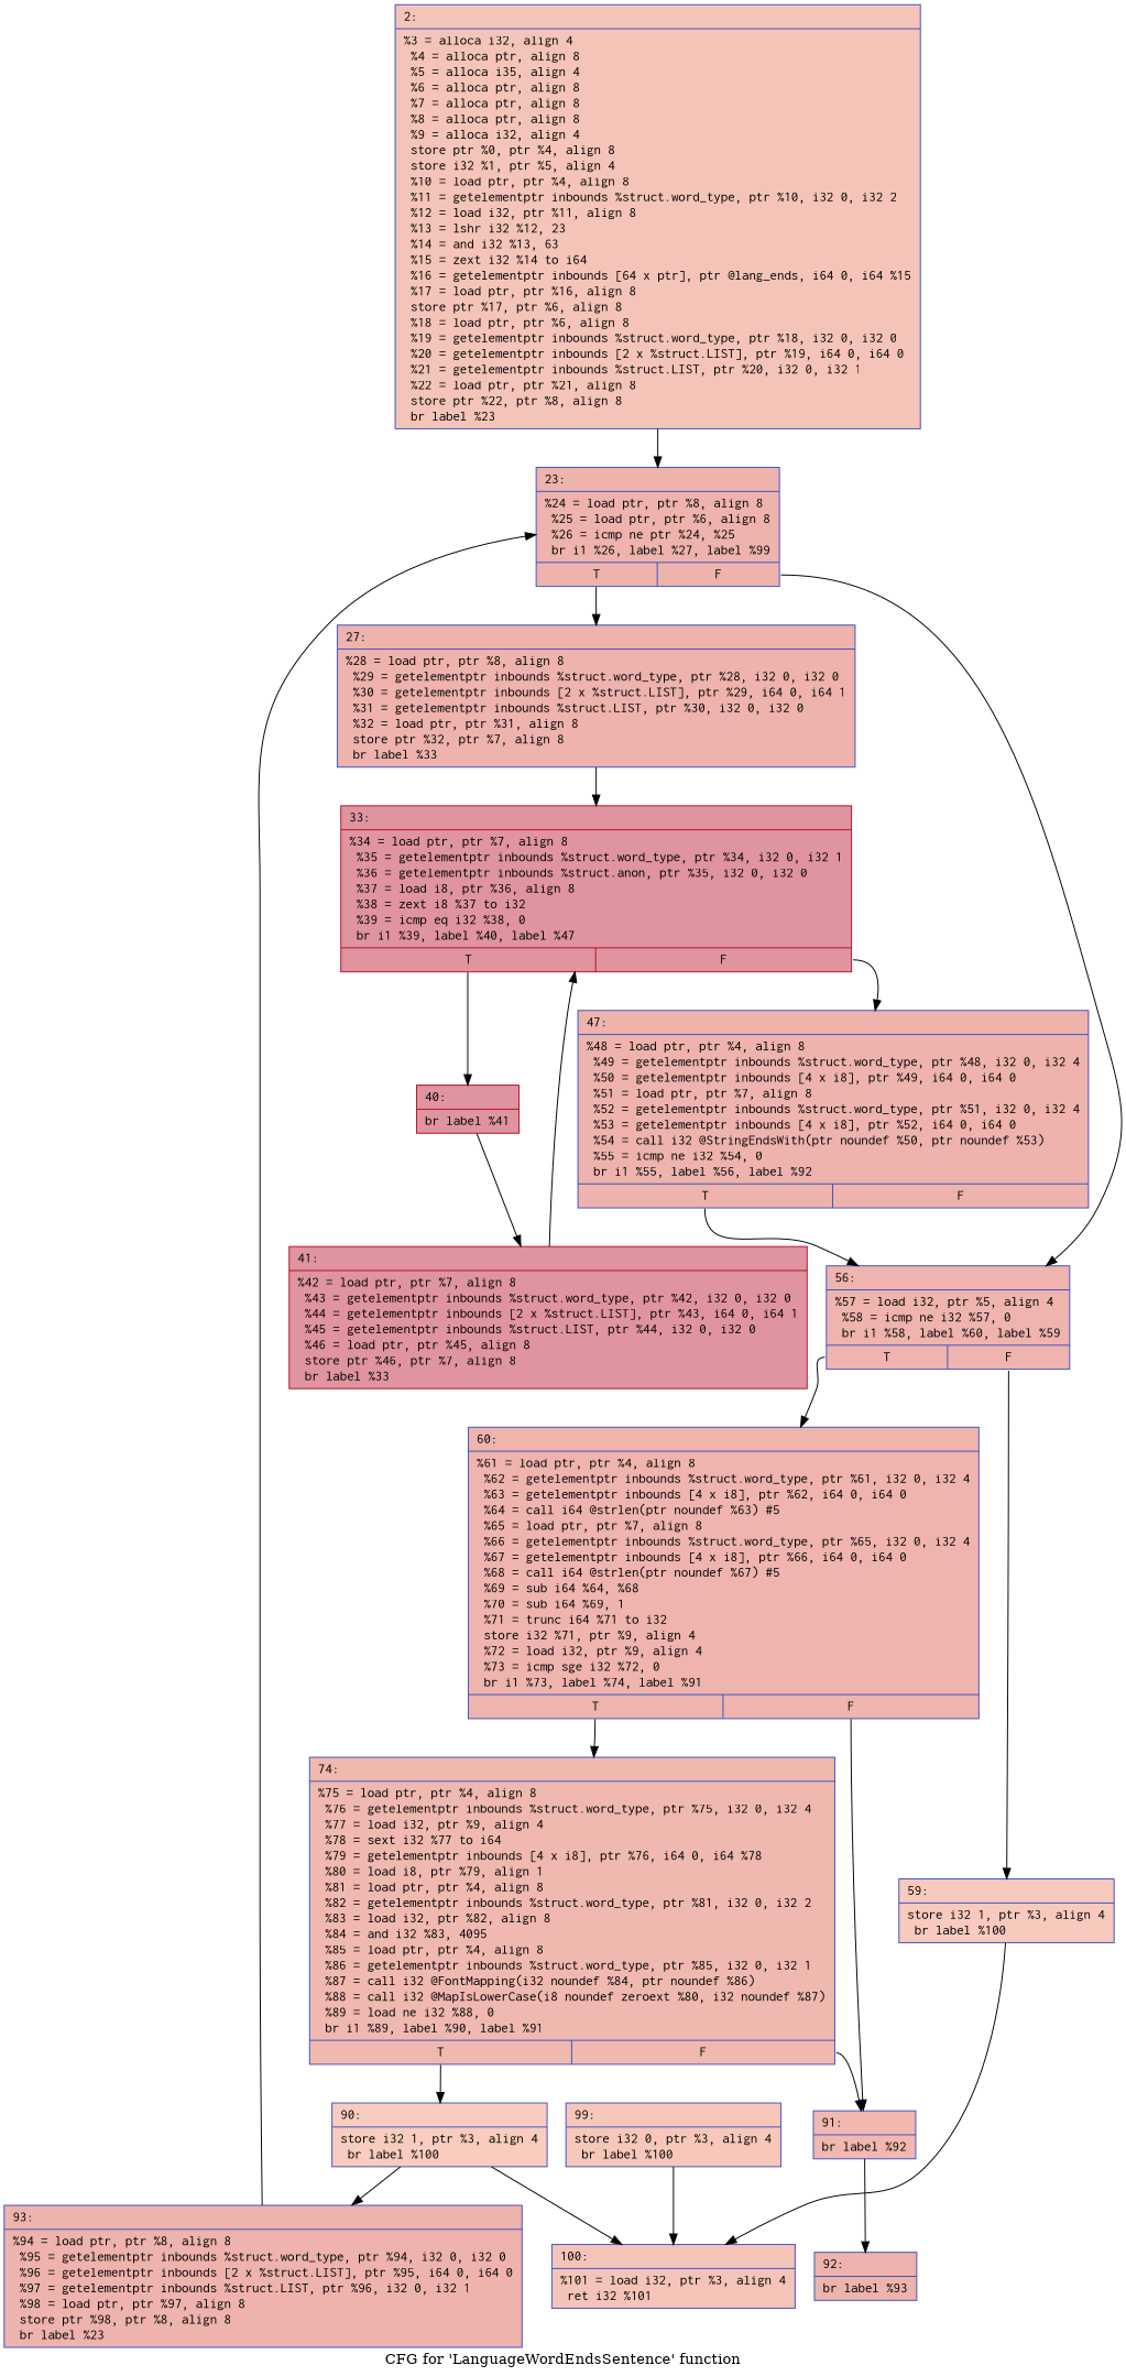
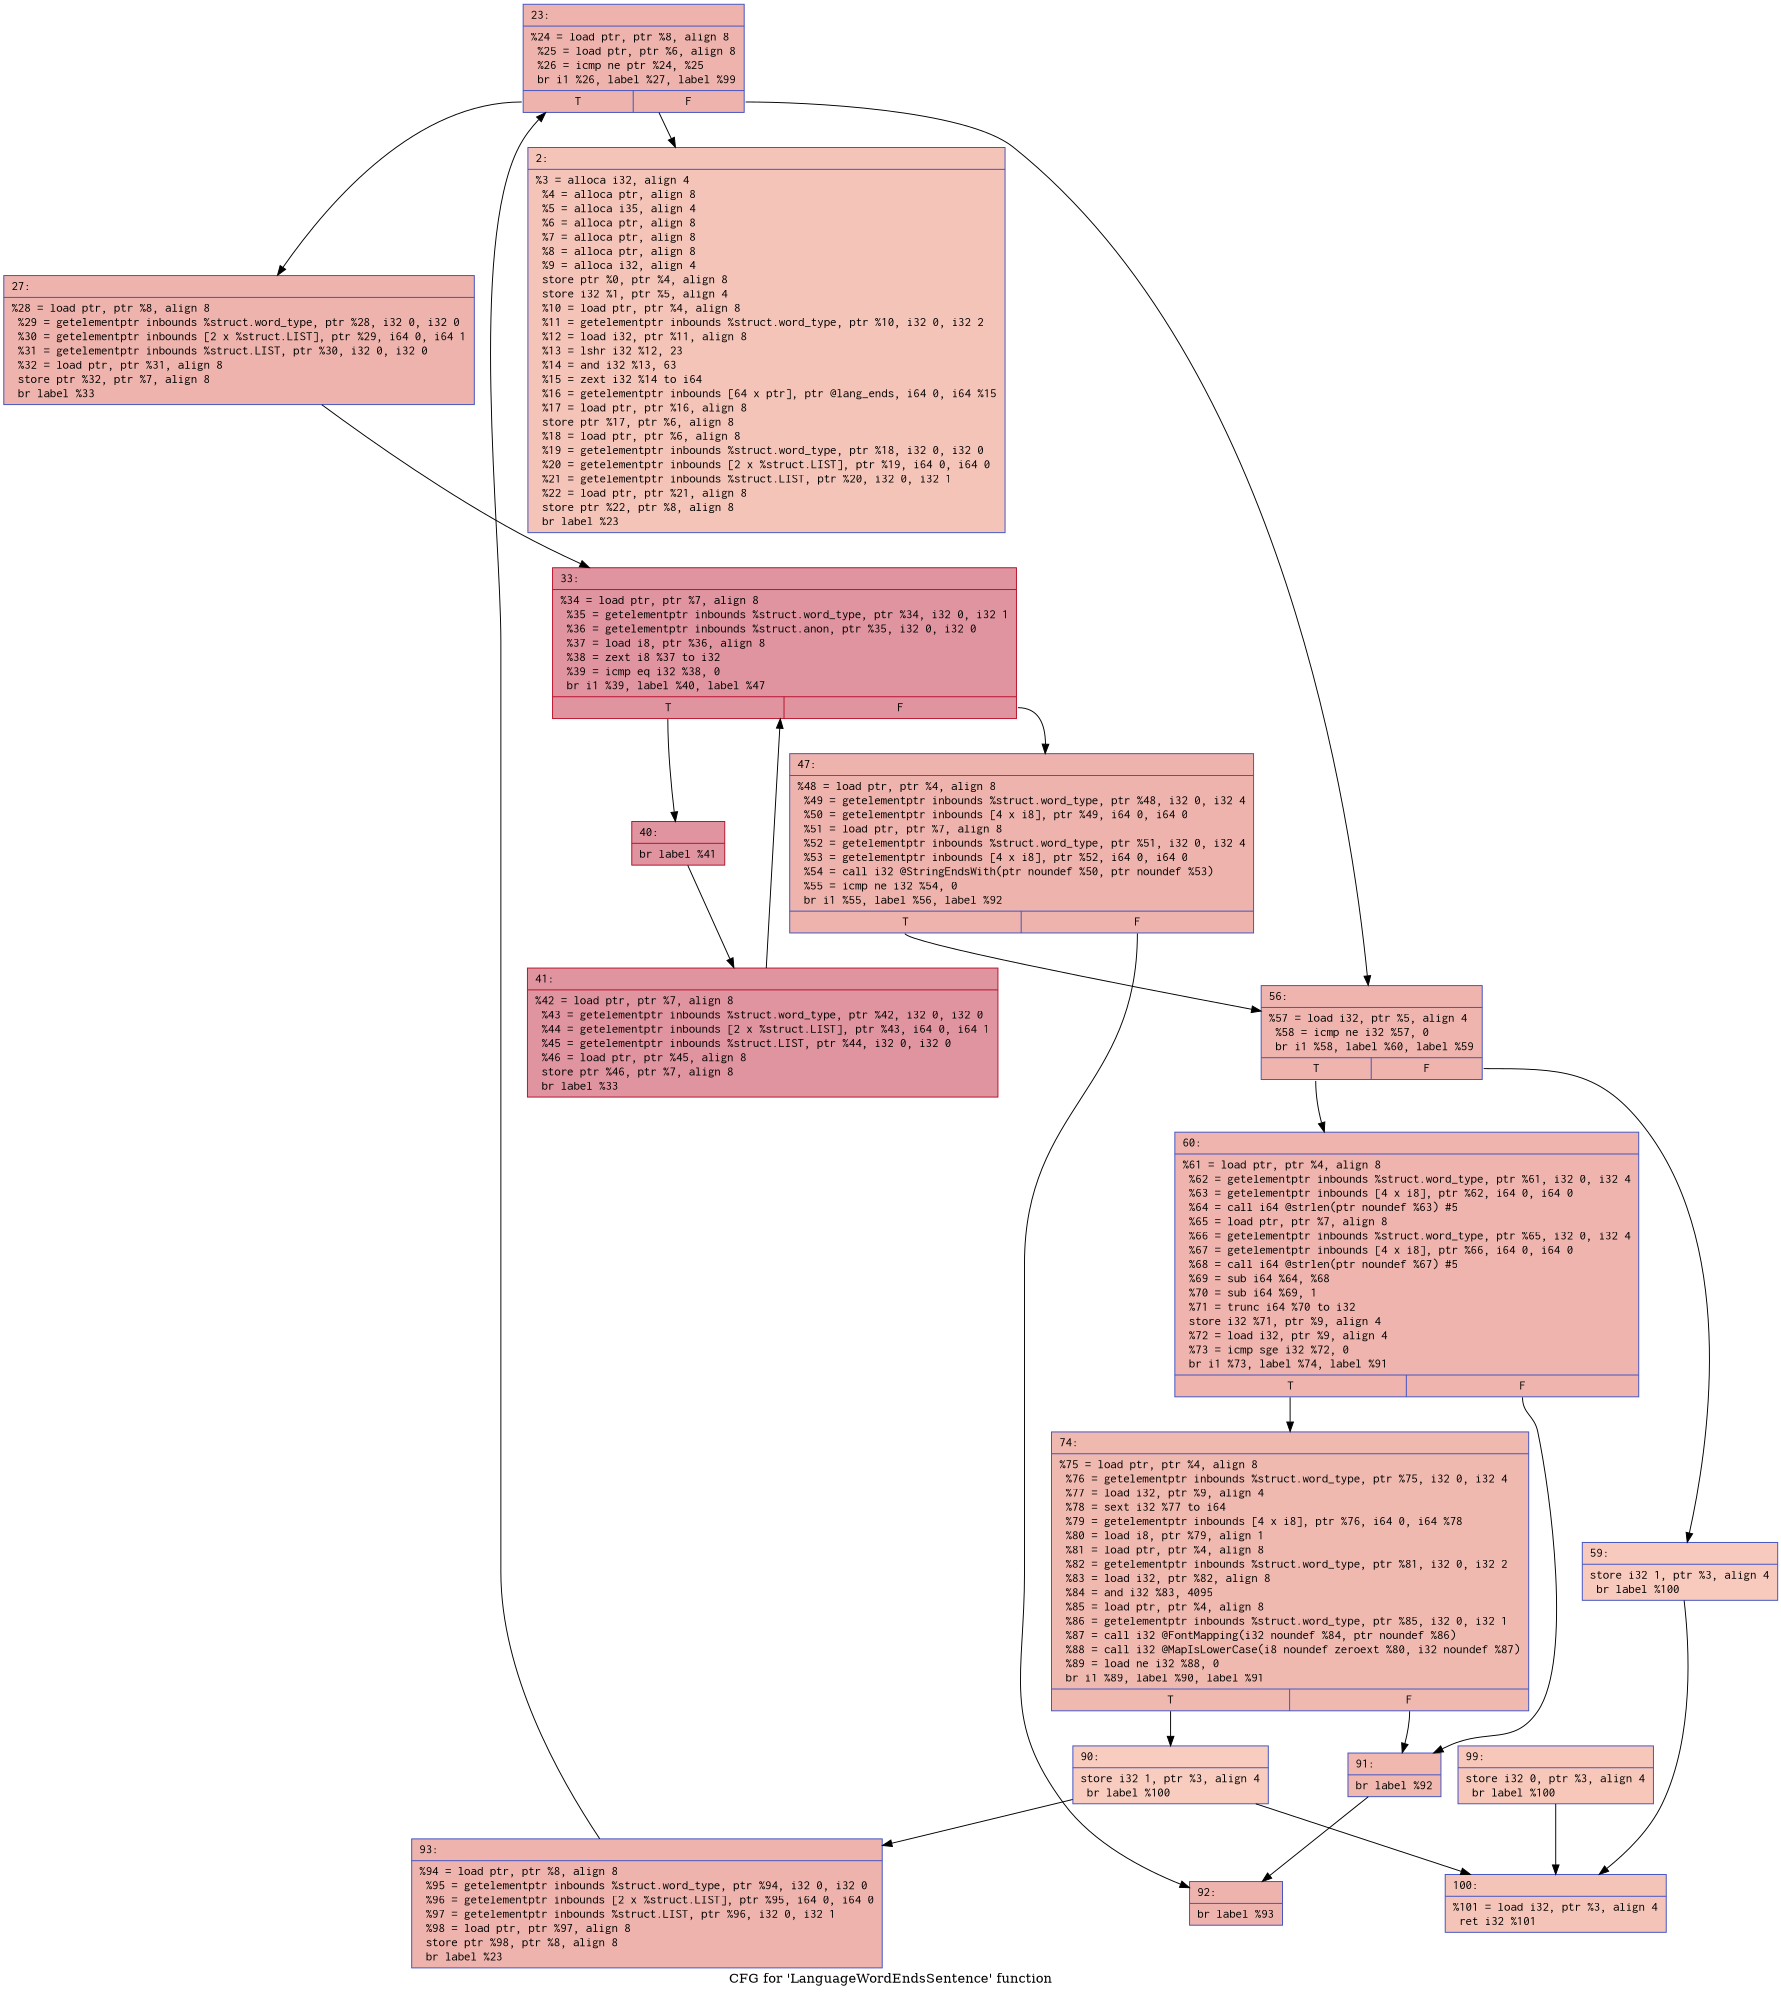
  digraph {
    label="CFG for 'LanguageWordEndsSentence' function"
    node [color="#3d50c3ff" fillcolor="#d6524470" fontname=Courier shape=record style=filled]
    n1 [fillcolor="#e97a5f70" label="{2:\l|  %3 = alloca i32, align 4\l  %4 = alloca ptr, align 8\l  %5 = alloca i35, align 4\l  %6 = alloca ptr, align 8\l  %7 = alloca ptr, align 8\l  %8 = alloca ptr, align 8\l  %9 = alloca i32, align 4\l  store ptr %0, ptr %4, align 8\l  store i32 %1, ptr %5, align 4\l  %10 = load ptr, ptr %4, align 8\l  %11 = getelementptr inbounds %struct.word_type, ptr %10, i32 0, i32 2\l  %12 = load i32, ptr %11, align 8\l  %13 = lshr i32 %12, 23\l  %14 = and i32 %13, 63\l  %15 = zext i32 %14 to i64\l  %16 = getelementptr inbounds [64 x ptr], ptr @lang_ends, i64 0, i64 %15\l  %17 = load ptr, ptr %16, align 8\l  store ptr %17, ptr %6, align 8\l  %18 = load ptr, ptr %6, align 8\l  %19 = getelementptr inbounds %struct.word_type, ptr %18, i32 0, i32 0\l  %20 = getelementptr inbounds [2 x %struct.LIST], ptr %19, i64 0, i64 0\l  %21 = getelementptr inbounds %struct.LIST, ptr %20, i32 0, i32 1\l  %22 = load ptr, ptr %21, align 8\l  store ptr %22, ptr %8, align 8\l  br label %23\l}"]
    n2 [label="{23:\l|  %24 = load ptr, ptr %8, align 8\l  %25 = load ptr, ptr %6, align 8\l  %26 = icmp ne ptr %24, %25\l  br i1 %26, label %27, label %99\l|{<s0>T|<s1>F}}"]
    n3 [label="{27:\l|  %28 = load ptr, ptr %8, align 8\l  %29 = getelementptr inbounds %struct.word_type, ptr %28, i32 0, i32 0\l  %30 = getelementptr inbounds [2 x %struct.LIST], ptr %29, i64 0, i64 1\l  %31 = getelementptr inbounds %struct.LIST, ptr %30, i32 0, i32 0\l  %32 = load ptr, ptr %31, align 8\l  store ptr %32, ptr %7, align 8\l  br label %33\l}"]
    n4 [fillcolor="#d8564670" label="{56:\l|  %57 = load i32, ptr %5, align 4\l  %58 = icmp ne i32 %57, 0\l  br i1 %58, label %60, label %59\l|{<s0>T|<s1>F}}"]
    n5 [color="#b70d28ff" fillcolor="#b70d2870" label="{33:\l|  %34 = load ptr, ptr %7, align 8\l  %35 = getelementptr inbounds %struct.word_type, ptr %34, i32 0, i32 1\l  %36 = getelementptr inbounds %struct.anon, ptr %35, i32 0, i32 0\l  %37 = load i8, ptr %36, align 8\l  %38 = zext i8 %37 to i32\l  %39 = icmp eq i32 %38, 0\l  br i1 %39, label %40, label %47\l|{<s0>T|<s1>F}}"]
    n6 [fillcolor="#ec7f6370" label="{99:\l|  store i32 0, ptr %3, align 4\l  br label %100\l}"]
    n7 [fillcolor="#e97a5f70" label="{100:\l|  %101 = load i32, ptr %3, align 4\l  ret i32 %101\l}"]
    n8 [color="#b70d28ff" fillcolor="#b70d2870" label="{40:\l|  br label %41\l}"]
    n9 [label="{47:\l|  %48 = load ptr, ptr %4, align 8\l  %49 = getelementptr inbounds %struct.word_type, ptr %48, i32 0, i32 4\l  %50 = getelementptr inbounds [4 x i8], ptr %49, i64 0, i64 0\l  %51 = load ptr, ptr %7, align 8\l  %52 = getelementptr inbounds %struct.word_type, ptr %51, i32 0, i32 4\l  %53 = getelementptr inbounds [4 x i8], ptr %52, i64 0, i64 0\l  %54 = call i32 @StringEndsWith(ptr noundef %50, ptr noundef %53)\l  %55 = icmp ne i32 %54, 0\l  br i1 %55, label %56, label %92\l|{<s0>T|<s1>F}}"]
    n10 [color="#b70d28ff" fillcolor="#b70d2870" label="{41:\l|  %42 = load ptr, ptr %7, align 8\l  %43 = getelementptr inbounds %struct.word_type, ptr %42, i32 0, i32 0\l  %44 = getelementptr inbounds [2 x %struct.LIST], ptr %43, i64 0, i64 1\l  %45 = getelementptr inbounds %struct.LIST, ptr %44, i32 0, i32 0\l  %46 = load ptr, ptr %45, align 8\l  store ptr %46, ptr %7, align 8\l  br label %33\l}"]
    n11 [label="{92:\l|  br label %93\l}"]
-   n12 [fillcolor="#d8564670" label="{60:\l|  %61 = load ptr, ptr %4, align 8\l  %62 = getelementptr inbounds %struct.word_type, ptr %61, i32 0, i32 4\l  %63 = getelementptr inbounds [4 x i8], ptr %62, i64 0, i64 0\l  %64 = call i64 @strlen(ptr noundef %63) #5\l  %65 = load ptr, ptr %7, align 8\l  %66 = getelementptr inbounds %struct.word_type, ptr %65, i32 0, i32 4\l  %67 = getelementptr inbounds [4 x i8], ptr %66, i64 0, i64 0\l  %68 = call i64 @strlen(ptr noundef %67) #5\l  %69 = sub i64 %64, %68\l  %70 = sub i64 %69, 1\l  %71 = trunc i64 %71 to i32\l  store i32 %71, ptr %9, align 4\l  %72 = load i32, ptr %9, align 4\l  %73 = icmp sge i32 %72, 0\l  br i1 %73, label %74, label %91\l|{<s0>T|<s1>F}}"]
+   n12 [fillcolor="#d8564670" label="{60:\l|  %61 = load ptr, ptr %4, align 8\l  %62 = getelementptr inbounds %struct.word_type, ptr %61, i32 0, i32 4\l  %63 = getelementptr inbounds [4 x i8], ptr %62, i64 0, i64 0\l  %64 = call i64 @strlen(ptr noundef %63) #5\l  %65 = load ptr, ptr %7, align 8\l  %66 = getelementptr inbounds %struct.word_type, ptr %65, i32 0, i32 4\l  %67 = getelementptr inbounds [4 x i8], ptr %66, i64 0, i64 0\l  %68 = call i64 @strlen(ptr noundef %67) #5\l  %69 = sub i64 %64, %68\l  %70 = sub i64 %69, 1\l  %71 = trunc i64 %70 to i32\l  store i32 %71, ptr %9, align 4\l  %72 = load i32, ptr %9, align 4\l  %73 = icmp sge i32 %72, 0\l  br i1 %73, label %74, label %91\l|{<s0>T|<s1>F}}"]
    n13 [fillcolor="#ef886b70" label="{59:\l|  store i32 1, ptr %3, align 4\l  br label %100\l}"]
    n14 [fillcolor="#de614d70" label="{74:\l|  %75 = load ptr, ptr %4, align 8\l  %76 = getelementptr inbounds %struct.word_type, ptr %75, i32 0, i32 4\l  %77 = load i32, ptr %9, align 4\l  %78 = sext i32 %77 to i64\l  %79 = getelementptr inbounds [4 x i8], ptr %76, i64 0, i64 %78\l  %80 = load i8, ptr %79, align 1\l  %81 = load ptr, ptr %4, align 8\l  %82 = getelementptr inbounds %struct.word_type, ptr %81, i32 0, i32 2\l  %83 = load i32, ptr %82, align 8\l  %84 = and i32 %83, 4095\l  %85 = load ptr, ptr %4, align 8\l  %86 = getelementptr inbounds %struct.word_type, ptr %85, i32 0, i32 1\l  %87 = call i32 @FontMapping(i32 noundef %84, ptr noundef %86)\l  %88 = call i32 @MapIsLowerCase(i8 noundef zeroext %80, i32 noundef %87)\l  %89 = load ne i32 %88, 0\l  br i1 %89, label %90, label %91\l|{<s0>T|<s1>F}}"]
    n15 [fillcolor="#dc5d4a70" label="{91:\l|  br label %92\l}"]
    n16 [label="{93:\l|  %94 = load ptr, ptr %8, align 8\l  %95 = getelementptr inbounds %struct.word_type, ptr %94, i32 0, i32 0\l  %96 = getelementptr inbounds [2 x %struct.LIST], ptr %95, i64 0, i64 0\l  %97 = getelementptr inbounds %struct.LIST, ptr %96, i32 0, i32 1\l  %98 = load ptr, ptr %97, align 8\l  store ptr %98, ptr %8, align 8\l  br label %23\l}"]
    n17 [fillcolor="#f08b6e70" label="{90:\l|  store i32 1, ptr %3, align 4\l  br label %100\l}"]
-   n1 -> n2
+   n2 -> n1
    n2 -> n3 [tailport=s0]
    n2 -> n4 [tailport=s1]
    n3 -> n5
    n4 -> n12 [tailport=s0]
    n4 -> n13 [tailport=s1]
    n5 -> n8 [tailport=s0]
    n5 -> n9 [tailport=s1]
    n6 -> n7
    n8 -> n10
    n9 -> n4 [tailport=s0]
+   n9 -> n11 [tailport=s1]
    n10 -> n5
    n12 -> n14 [tailport=s0]
    n12 -> n15 [tailport=s1]
    n13 -> n7
    n14 -> n15 [tailport=s1]
    n14 -> n17 [tailport=s0]
    n15 -> n11
    n16 -> n2
    n17 -> n7
    n17 -> n16
  }
